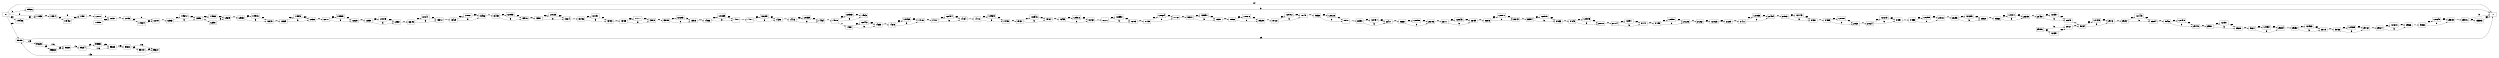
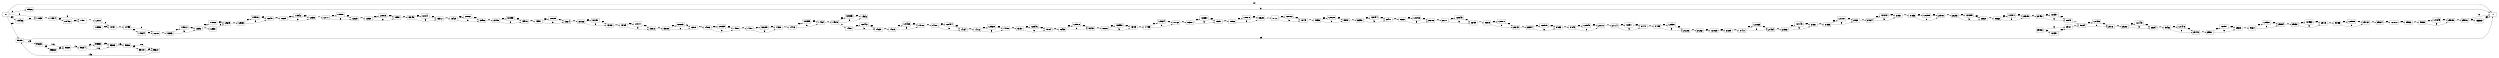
  digraph {
    rankdir=LR
    node [shape=rectangle]
    11865
    11934
    11981
    119482
    12010
    12131
    12153
    119598
    12200
    119644
    12363
    12392
    119672
    12398
    119802
    12529
    12533
    12648
    119916
    12665
    12692
    119942
    12777
    12825
    119989
    12930
    12957
    120015
    13345
    13372
    120041
    13429
    13456
    120067
    13489
    13516
    120093
    13581
    13614
    120125
    13756
    13783
    120151
    13785
    13812
    120177
    13888
    13915
    120203
    14053
    14090
    120239
    14157
    14208
    120289
    14413
    14464
    120339
    14515
    14542
    120365
    14557
    14635
    120442
    14673
    14700
    120468
    14707
    14734
    120494
    14772
    14799
    120520
    15737
    15764
    120546
    16433
    16460
    120572
    16676
    16703
    120598
    17735
    17762
    120624
    18370
    18397
    120650
    18502
    18529
    120676
    18722
    18749
    120702
    19930
    19957
    120728
    22390
    22417
    120754
    26661
    26706
    120798
    26711
    26759
    120845
    26815
    26842
    120871
    26984
    27033
    120919
    27043
    27070
    120945
    27114
    27141
    120971
    27199
    27226
    120997
    27262
    121023
    27289
    27411
    27454
    121065
    27503
    27581
    121143
    27585
    27631
    121187
    27824
    27851
    121213
    27853
    27900
    121259
    28293
    28320
    121285
    28362
    28389
    121311
    28498
    28545
    121357
    29134
    29086
    29127
    121397
    29161
    121423
    29267
    29294
    121449
    29452
    29479
    121475
    29581
    29608
    121501
    29617
    29654
    121537
    29692
    29719
    121563
    29755
    29782
    121589
    29824
    29866
    121618
    29882
    29909
    121645
    29976
    1
    133503
    89926
    99199
    99223
    99250
    99365
    99254
    99283
    99393
    99300
    99327
    99419
    119436
    0
    11865 -> 11934 [label=77]
    11934 -> 11981 [label=9]
    11934 -> 119482 [label=68]
    11981 -> 12010 [label=77]
    119482 -> 11981 [label=68]
    12010 -> 12131 [label=9]
    12131 -> 12153 [label=77]
    12153 -> 12200 [label=9]
    12153 -> 119644 [label=68]
    119598 -> 12131 [label=68]
    12200 -> 12363 [label=77]
    119644 -> 12200 [label=68]
    12363 -> 12392 [label=9]
    12363 -> 119672 [label=68]
    12392 -> 12398 [label=77]
    12392 -> 119802 [label=68]
    119672 -> 12392 [label=68]
    12398 -> 12529 [label=9]
    119802 -> 12529 [label=68]
    12529 -> 12533 [label=77]
    12533 -> 12648 [label=9]
    12533 -> 119916 [label=68]
    12648 -> 12665 [label=77]
    119916 -> 12648 [label=68]
    12665 -> 12692 [label=9]
    12665 -> 119942 [label=68]
    12692 -> 12777 [label=77]
    119942 -> 12692 [label=68]
    12777 -> 12825 [label=9]
    12777 -> 119989 [label=68]
    12825 -> 12930 [label=77]
    119989 -> 12825 [label=68]
    12930 -> 12957 [label=9]
    12930 -> 120015 [label=68]
    12957 -> 13345 [label=77]
    120015 -> 12957 [label=68]
    13345 -> 13372 [label=9]
    13345 -> 120041 [label=68]
    13372 -> 13429 [label=77]
    120041 -> 13372 [label=68]
    13429 -> 13456 [label=9]
    13429 -> 120067 [label=68]
    13456 -> 13489 [label=77]
    120067 -> 13456 [label=68]
    13489 -> 13516 [label=9]
    13489 -> 120093 [label=68]
    13516 -> 13581 [label=77]
    120093 -> 13516 [label=68]
    13581 -> 13614 [label=9]
    13581 -> 120125 [label=68]
    13614 -> 13756 [label=77]
    120125 -> 13614 [label=68]
    13756 -> 13783 [label=9]
    13756 -> 120151 [label=68]
    13783 -> 13785 [label=77]
    120151 -> 13783 [label=68]
    13785 -> 13812 [label=9]
    13785 -> 120177 [label=68]
    13812 -> 13888 [label=77]
    120177 -> 13812 [label=68]
    13888 -> 13915 [label=9]
    13888 -> 120203 [label=68]
    13915 -> 14053 [label=77]
    120203 -> 13915 [label=9]
    14053 -> 14090 [label=9]
    14053 -> 120239 [label=68]
    14090 -> 14157 [label=77]
    120239 -> 14090 [label=68]
    14157 -> 14208 [label=9]
    14157 -> 120289 [label=68]
    14208 -> 14413 [label=77]
    120289 -> 14208 [label=68]
    14413 -> 14464 [label=9]
    14413 -> 120339 [label=68]
    14464 -> 14515 [label=77]
    120339 -> 14464 [label=68]
    14515 -> 14542 [label=9]
    14515 -> 120365 [label=68]
    14515 -> 14557 [label=77]
    120365 -> 14542 [label=68]
    14557 -> 14635 [label=9]
    14557 -> 120442 [label=68]
    14635 -> 14673 [label=77]
    120442 -> 14635 [label=68]
    14673 -> 14700 [label=9]
    14673 -> 120468 [label=68]
    14700 -> 14707 [label=77]
    120468 -> 14700 [label=68]
    14707 -> 14734 [label=9]
    14707 -> 120494 [label=68]
    14734 -> 14772 [label=77]
    120494 -> 14734 [label=68]
    14772 -> 14799 [label=9]
    14772 -> 120520 [label=68]
    14799 -> 15737 [label=77]
    120520 -> 14799 [label=68]
    15737 -> 15764 [label=9]
    15737 -> 120546 [label=68]
    15764 -> 16433 [label=77]
    120546 -> 15764 [label=68]
    16433 -> 16460 [label=9]
    16433 -> 120572 [label=68]
    16460 -> 16676 [label=77]
    120572 -> 16460 [label=68]
    16676 -> 16703 [label=9]
    16676 -> 120598 [label=68]
    16703 -> 17735 [label=77]
    120598 -> 16703 [label=68]
    17735 -> 17762 [label=9]
    17735 -> 120624 [label=68]
    17762 -> 18370 [label=77]
    120624 -> 17762 [label=68]
    18370 -> 18397 [label=9]
    18370 -> 120650 [label=68]
    18397 -> 18502 [label=77]
    120650 -> 18397 [label=68]
    18502 -> 18529 [label=9]
    18502 -> 120676 [label=68]
    18529 -> 18722 [label=77]
    120676 -> 18529 [label=68]
    18722 -> 18749 [label=9]
    18722 -> 120702 [label=68]
    18749 -> 19930 [label=77]
    120702 -> 18749 [label=68]
    19930 -> 19957 [label=9]
    19930 -> 120728 [label=68]
    19957 -> 22390 [label=77]
    120728 -> 19957 [label=68]
    22390 -> 22417 [label=9]
    22390 -> 120754 [label=68]
    22417 -> 26661 [label=77]
    120754 -> 22417 [label=68]
    26661 -> 26706 [label=9]
    26661 -> 120798 [label=68]
    26706 -> 26711 [label=77]
    120798 -> 26706 [label=68]
    26711 -> 26759 [label=9]
    26711 -> 120845 [label=68]
    26759 -> 26815 [label=77]
    120845 -> 26759 [label=68]
    26815 -> 26842 [label=9]
    26815 -> 120871 [label=68]
    26842 -> 26984 [label=77]
    120871 -> 26842 [label=68]
    26984 -> 27033 [label=9]
    26984 -> 120919 [label=68]
    27033 -> 27043 [label=77]
    120919 -> 27033 [label=68]
    27043 -> 27070 [label=9]
    27043 -> 120945 [label=68]
    27070 -> 27114 [label=77]
    120945 -> 27070 [label=68]
    27114 -> 27141 [label=9]
    27114 -> 120971 [label=68]
    27141 -> 27199 [label=77]
    120971 -> 27141 [label=68]
    27199 -> 27226 [label=9]
    27199 -> 120997 [label=68]
    27226 -> 27262 [label=77]
    120997 -> 27226 [label=68]
    27262 -> 121023 [label=68]
    121023 -> 27289 [label=68]
    27289 -> 27411 [label=77]
    27411 -> 27454 [label=9]
    27411 -> 121065 [label=68]
    27454 -> 27503 [label=77]
    121065 -> 27454 [label=68]
    27503 -> 27581 [label=9]
    27503 -> 121143 [label=68]
    27581 -> 27585 [label=77]
    121143 -> 27581 [label=68]
    27585 -> 27631 [label=9]
    27585 -> 121187 [label=68]
    27631 -> 27824 [label=77]
    121187 -> 27631 [label=68]
    27824 -> 27851 [label=9]
    27824 -> 121213 [label=68]
    27851 -> 27853 [label=77]
    121213 -> 27851 [label=68]
    27853 -> 27900 [label=9]
    27853 -> 121259 [label=68]
    27900 -> 28293 [label=77]
    121259 -> 27900 [label=68]
    28293 -> 28320 [label=9]
    28293 -> 121285 [label=68]
    28320 -> 28362 [label=77]
    121285 -> 28320 [label=68]
    28362 -> 28389 [label=9]
    28362 -> 121311 [label=68]
    28389 -> 28498 [label=77]
    121311 -> 28389 [label=68]
    28498 -> 28545 [label=9]
    28498 -> 121357 [label=68]
    28545 -> 29134 [label=77]
    121357 -> 28545 [label=68]
    29134 -> 29161 [label=9]
    29134 -> 121423 [label=68]
    29086 -> 29127 [label=9]
    29086 -> 121397 [label=68]
    29127 -> 29134 [label=77]
    121397 -> 29127 [label=68]
    29161 -> 29267 [label=77]
    121423 -> 29161 [label=68]
    29267 -> 29294 [label=9]
    29267 -> 121449 [label=68]
    29294 -> 29452 [label=77]
    121449 -> 29294 [label=68]
    29452 -> 29479 [label=9]
    29452 -> 121475 [label=68]
    29479 -> 29581 [label=77]
    121475 -> 29479 [label=68]
    29581 -> 29608 [label=9]
    29581 -> 121501 [label=68]
    29608 -> 29617 [label=77]
    121501 -> 29608 [label=68]
    29617 -> 29654 [label=9]
    29617 -> 121537 [label=68]
    29654 -> 29692 [label=77]
    121537 -> 29654 [label=68]
    29692 -> 29719 [label=9]
    29692 -> 121563 [label=68]
    29719 -> 29755 [label=77]
    121563 -> 29719 [label=68]
    29755 -> 29782 [label=9]
    29755 -> 121589 [label=68]
    29782 -> 29824 [label=77]
    121589 -> 29782 [label=68]
-   29824 -> 29866 [label=9]
    29824 -> 121618 [label=68]
    29866 -> 29882 [label=77]
    121618 -> 29866 [label=68]
    29882 -> 29909 [label=9]
    29882 -> 121645 [label=68]
    29909 -> 29976 [label=77]
    121645 -> 29909 [label=68]
    29976 -> 1 [label=9]
    29976 -> 133503 [label=68]
    133503 -> 1 [label=68]
    89926 -> 1 [label=3]
    99199 -> 1 [label=29]
    99199 -> 99223 [label=145]
    99223 -> 99250 [label=116]
    99223 -> 99365 [label=29]
    99250 -> 99254 [label=145]
    99365 -> 99250 [label=29]
    99254 -> 99283 [label=116]
    99254 -> 99393 [label=29]
    99283 -> 99300 [label=145]
    99393 -> 99283 [label=29]
    99300 -> 99327 [label=116]
    99300 -> 99419 [label=29]
    99327 -> 99199 [label=145]
    99419 -> 99327 [label=29]
    119436 -> 11865 [label=68]
    0 -> 11865 [label=9]
    0 -> 1 [label=44]
    0 -> 89926 [label=3]
    0 -> 99199 [label=29]
    0 -> 119436 [label=68]
  }
